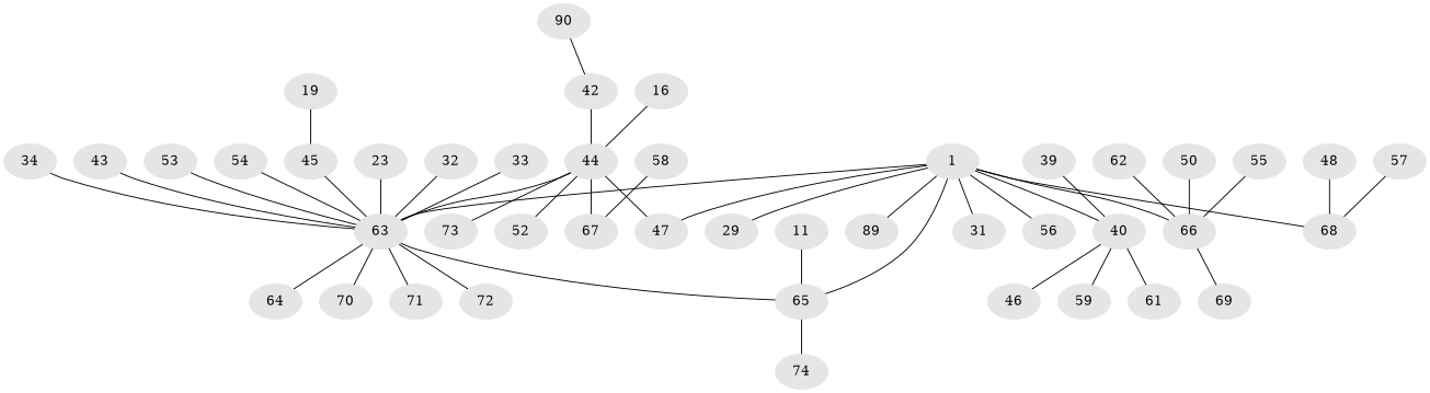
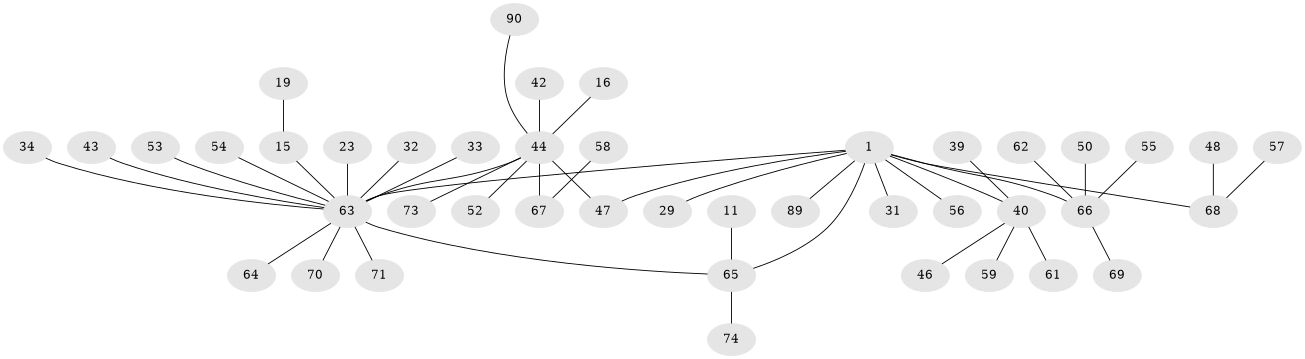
  graph {
    fontname="DejaVu Serif"
    node [color=gray90 fontname="DejaVu Serif" style=filled]
    edge [fontname="DejaVu Serif"]
    1
    29
    40 [super="+5+26"]
    47 [super="+2"]
    n5 [label=89 super="+35"]
    n6 [label=31 super="+20+25"]
    56
    63 [super="+11+14+15+27"]
    65 [super="+24+38"]
    66 [super="+4"]
    68 [super="+60+9+31"]
    46
    59
    61
    64
    70
    71
-   72
    74
    69
    44 [super="+6+8+28+21"]
    52 [super="+13"]
    67 [super="+10+22+36+37"]
    73
    16
    19
-   45
+   45 [label=15]
    23
    n29 [label=90]
    32
    33
    34
    39
    n34 [label=11]
    42
    43
    48
    50
    53
    54
    55 [super="+17"]
    57
    58
    62
    1 -- 29
    1 -- 40
    1 -- 47
    1 -- n5
    1 -- n6
    1 -- 56
    1 -- 63 [weight=2]
    1 -- 65
    1 -- 66 [weight=2]
    1 -- 68
    40 -- 46
    40 -- 59
    40 -- 61
    63 -- 65
    63 -- 64
    63 -- 70
    63 -- 71
-   63 -- 72
    65 -- 74
    66 -- 69
    44 -- 47
    44 -- 63 [weight=2]
    44 -- 52
    44 -- 67
    44 -- 73
    16 -- 44
    19 -- 45
    45 -- 63
    23 -- 63
-   n29 -- 42
+   n29 -- 44
    32 -- 63
    33 -- 63
    34 -- 63
    39 -- 40
    n34 -- 65
    42 -- 44
    43 -- 63
    48 -- 68
    50 -- 66
    53 -- 63
    54 -- 63
    55 -- 66
    57 -- 68
    58 -- 67
    62 -- 66
  }
